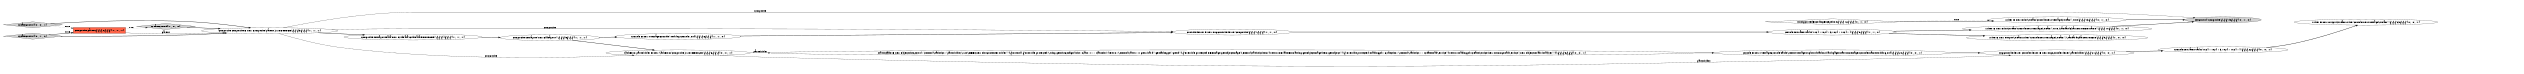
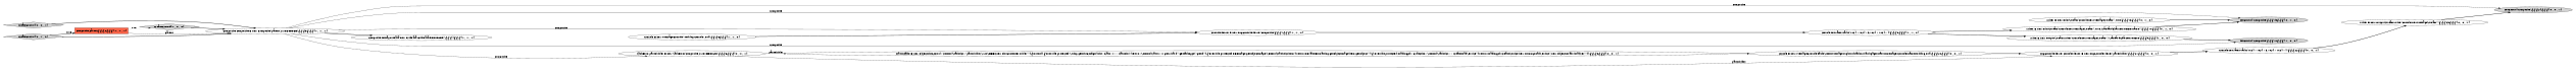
  digraph {
    rankdir=LR
    node [fillcolor=white shape=ellipse style=filled]
    edge [style=bold]
    n1 [fillcolor=lightgray label="createControl['0', '0', '1']" shape=diamond]
    n2 [fillcolor=tomato label="Composite parent@@@2@@@['1', '1', '1']" shape=box]
    n3 [label="Composite composite = new Composite(parent,SWT.BORDER)@@@3@@@['1', '1', '1']"]
    n4 [fillcolor=lightgray label="createControl['1', '0', '0']" shape=diamond]
+   n5 [fillcolor=lightgray label="setControl(composite)@@@24@@@['0', '0', '1']"]
    n6 [fillcolor=lightgray label="setControl(composite)@@@15@@@['0', '1', '0']"]
    n7 [label="composite.setLayoutData(new GridData(GridData.FILL_BOTH))@@@4@@@['1', '1', '1']"]
+   n8 [fillcolor=lightgray label="setControl(composite)@@@10@@@['1', '0', '0']"]
    n9 [label="SashForm partDivider = new SashForm(composite,SWT.VERTICAL)@@@6@@@['0', '0', '1']"]
    n10 [label="consoleViewer = new LogConsoleViewer(composite)@@@7@@@['1', '1', '0']"]
    n11 [label="writer = new PrintStream(console.newMessageStream(),true)@@@13@@@['0', '1', '0']"]
-   n12 [label="UnsupportedEncodingException e@@@12@@@['0', '1', '0']" shape=diamond]
    n13 [label="console.setWaterMarks(1024 * 1024 * 3,1024 * 1024 * 4)@@@22@@@['0', '0', '1']"]
    n14 [label="writer = new OutputStreamWriter(console.newMessageStream())@@@23@@@['0', '0', '1']"]
    n15 [label="console.setWaterMarks(1024 * 1024 * 3,1024 * 1024 * 4)@@@8@@@['1', '1', '0']"]
    n16 [label="writer = new PrintStream(console.newMessageStream(),true,StandardCharsets.UTF_8.name())@@@10@@@['0', '1', '0']"]
    n17 [label="writer = new OutputStreamWriter(console.newMessageStream(),StandardCharsets.UTF_8)@@@9@@@['1', '0', '0']"]
-   n18 [label="composite.setLayout(new FillLayout())@@@5@@@['1', '1', '1']"]
    n19 [label="console = new MessageConsole(\"tool-log-console\",null)@@@6@@@['1', '1', '0']"]
    n20 [label="LogConsoleViewer consoleViewer = new LogConsoleViewer(partDivider)@@@21@@@['0', '0', '1']"]
    n21 [label="statusTable = new ObjectListControl<SQLToolStatistics>(partDivider,SWT.SHEET,new ListContentProvider()){@NotNull @Override protected String getListConfigId(List<Class<?>> classList){return \"SQLToolStatus.\" + getWizard().getTaskType().getId()}@Override protected DBPImage getObjectImage(SQLToolStatistics item){return DBValueFormatting.getObjectImage(item.getObject())}@Override protected LoadingJob<Collection<SQLToolStatistics>> createLoadService(){return LoadingJob.createService(new DummyLoadService(),new ObjectsLoadVisualizer())}}@@@8@@@['0', '0', '1']"]
    n22 [label="console = new MessageConsole(TasksSQLUIMessages.sql_tool_task_wizard_page_status_message_console_name_tool_log,null)@@@20@@@['0', '0', '1']"]
    n23 [fillcolor=lightgray label="createControl['0', '1', '0']" shape=diamond]
-   n1 -> n2 [label=true style=dotted]
    n1 -> n3
    n2 -> n3 [label=parent style=solid]
    n2 -> n4 [label=true style=dotted]
+   n3 -> n5 [label=composite style=solid]
    n3 -> n6 [label=composite style=solid]
    n3 -> n7
+   n3 -> n8 [label=composite style=solid]
    n3 -> n9 [label=composite style=solid]
    n3 -> n10 [label=composite style=solid]
    n4 -> n3
-   n7 -> n18
    n9 -> n20 [label=partDivider style=solid]
    n9 -> n21 [label=partDivider style=solid]
    n10 -> n15
    n11 -> n6
-   n12 -> n11 [label=true style=dotted]
-   n12 -> n11
    n13 -> n14
+   n14 -> n5
    n15 -> n16
    n15 -> n17
    n16 -> n6
-   n18 -> n9
-   n18 -> n19
+   n17 -> n8
    n19 -> n10
    n20 -> n13
    n21 -> n22
    n22 -> n20
    n23 -> n2 [label=true]
    n23 -> n3
  }
